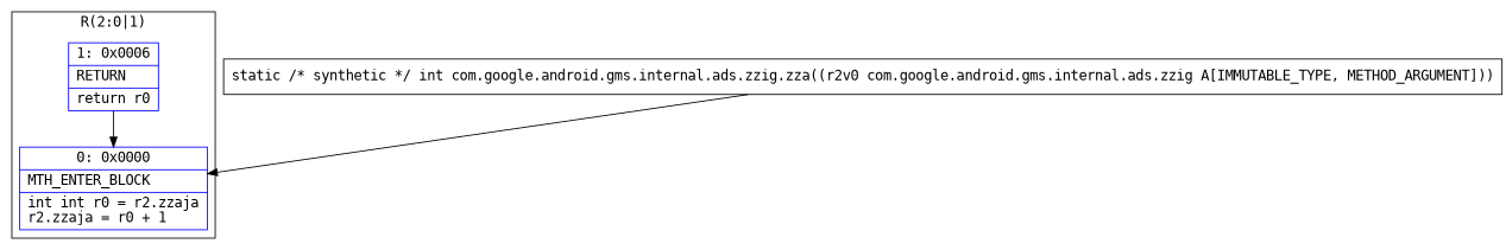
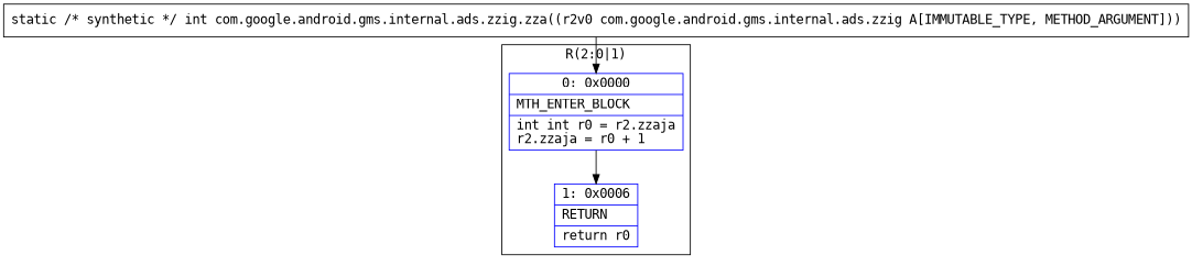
  digraph {
    fontname="DejaVu Sans Mono"
    node [color=blue shape=record fontname="DejaVu Sans Mono"]
    edge [fontname="DejaVu Sans Mono"]
    n1 [label="{0\:\ 0x0000|MTH_ENTER_BLOCK\l|int int r0 = r2.zzaja\lr2.zzaja = r0 + 1\l}"]
    n2 [label="{1\:\ 0x0006|RETURN\l|return r0\l}"]
    n3 [label="{static \/* synthetic *\/ int com.google.android.gms.internal.ads.zzig.zza((r2v0 com.google.android.gms.internal.ads.zzig A[IMMUTABLE_TYPE, METHOD_ARGUMENT])) }" color=""]
    subgraph cluster_1 {
      label="R(2:0|1)"
      n1
      n2
    }
-   n2 -> n1
+   n1 -> n2
    n3 -> n1
  }
